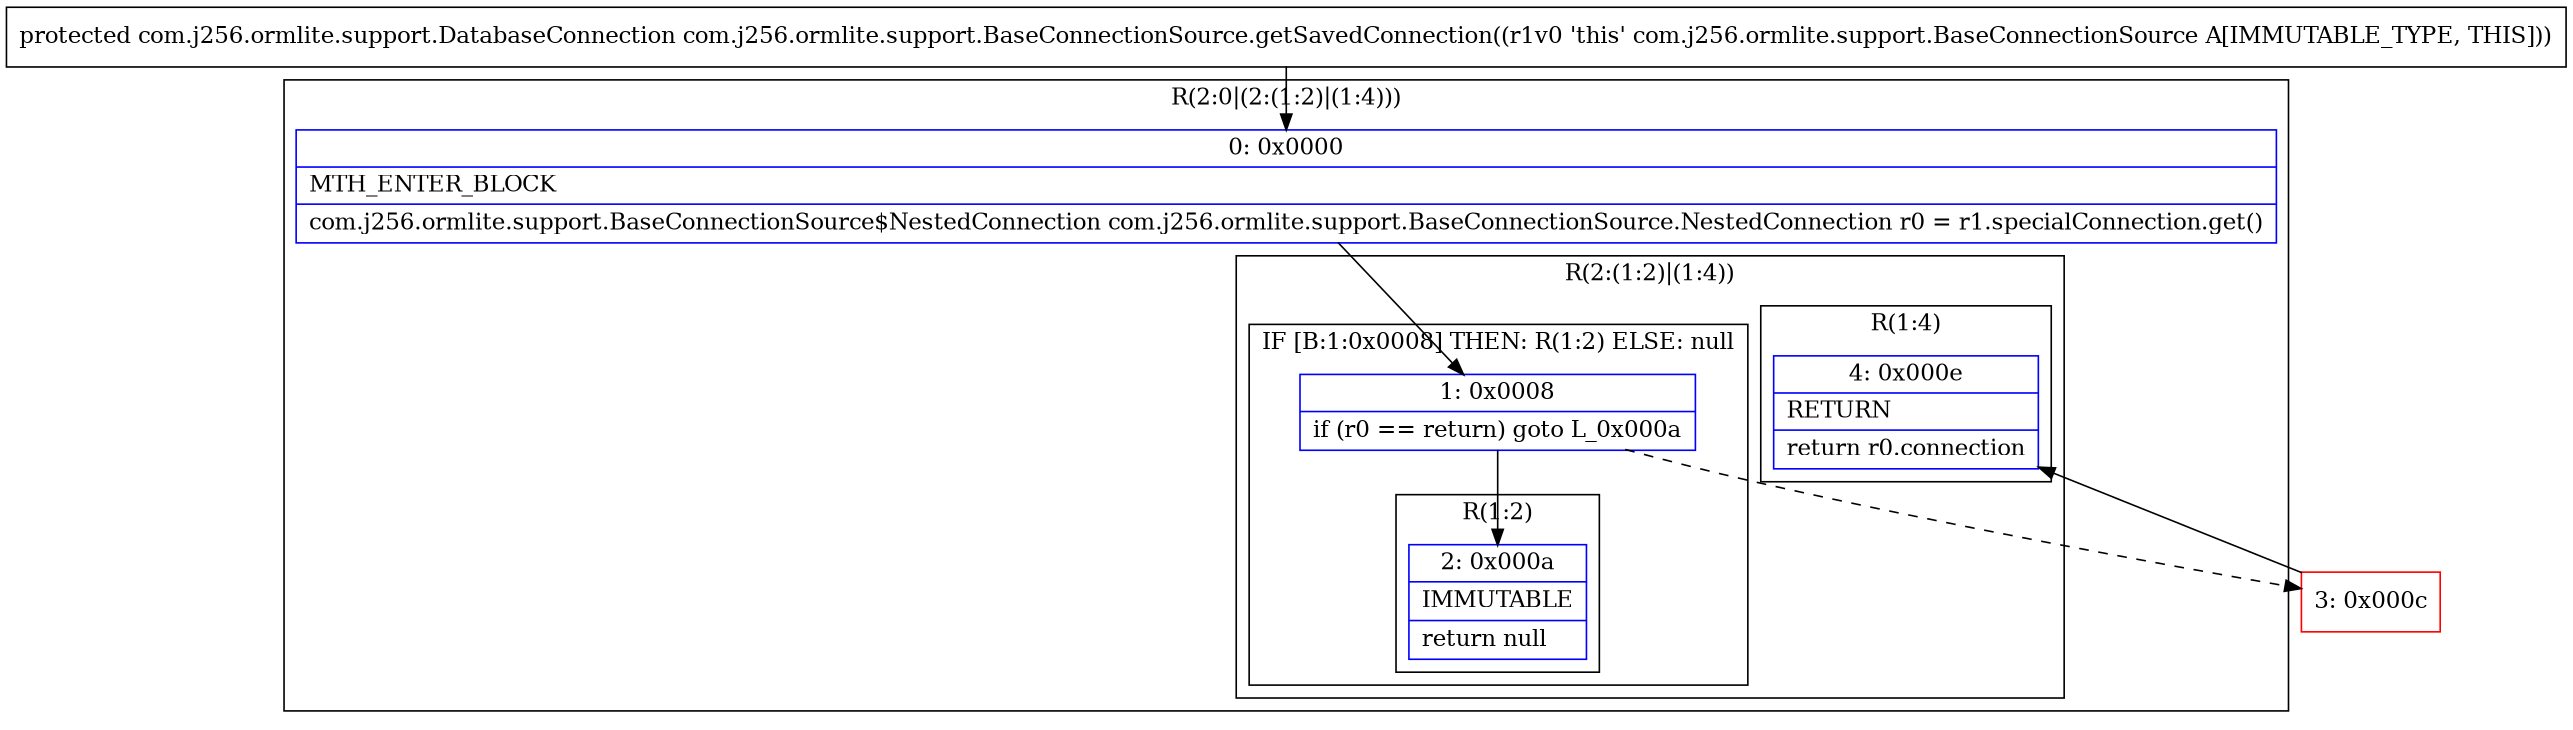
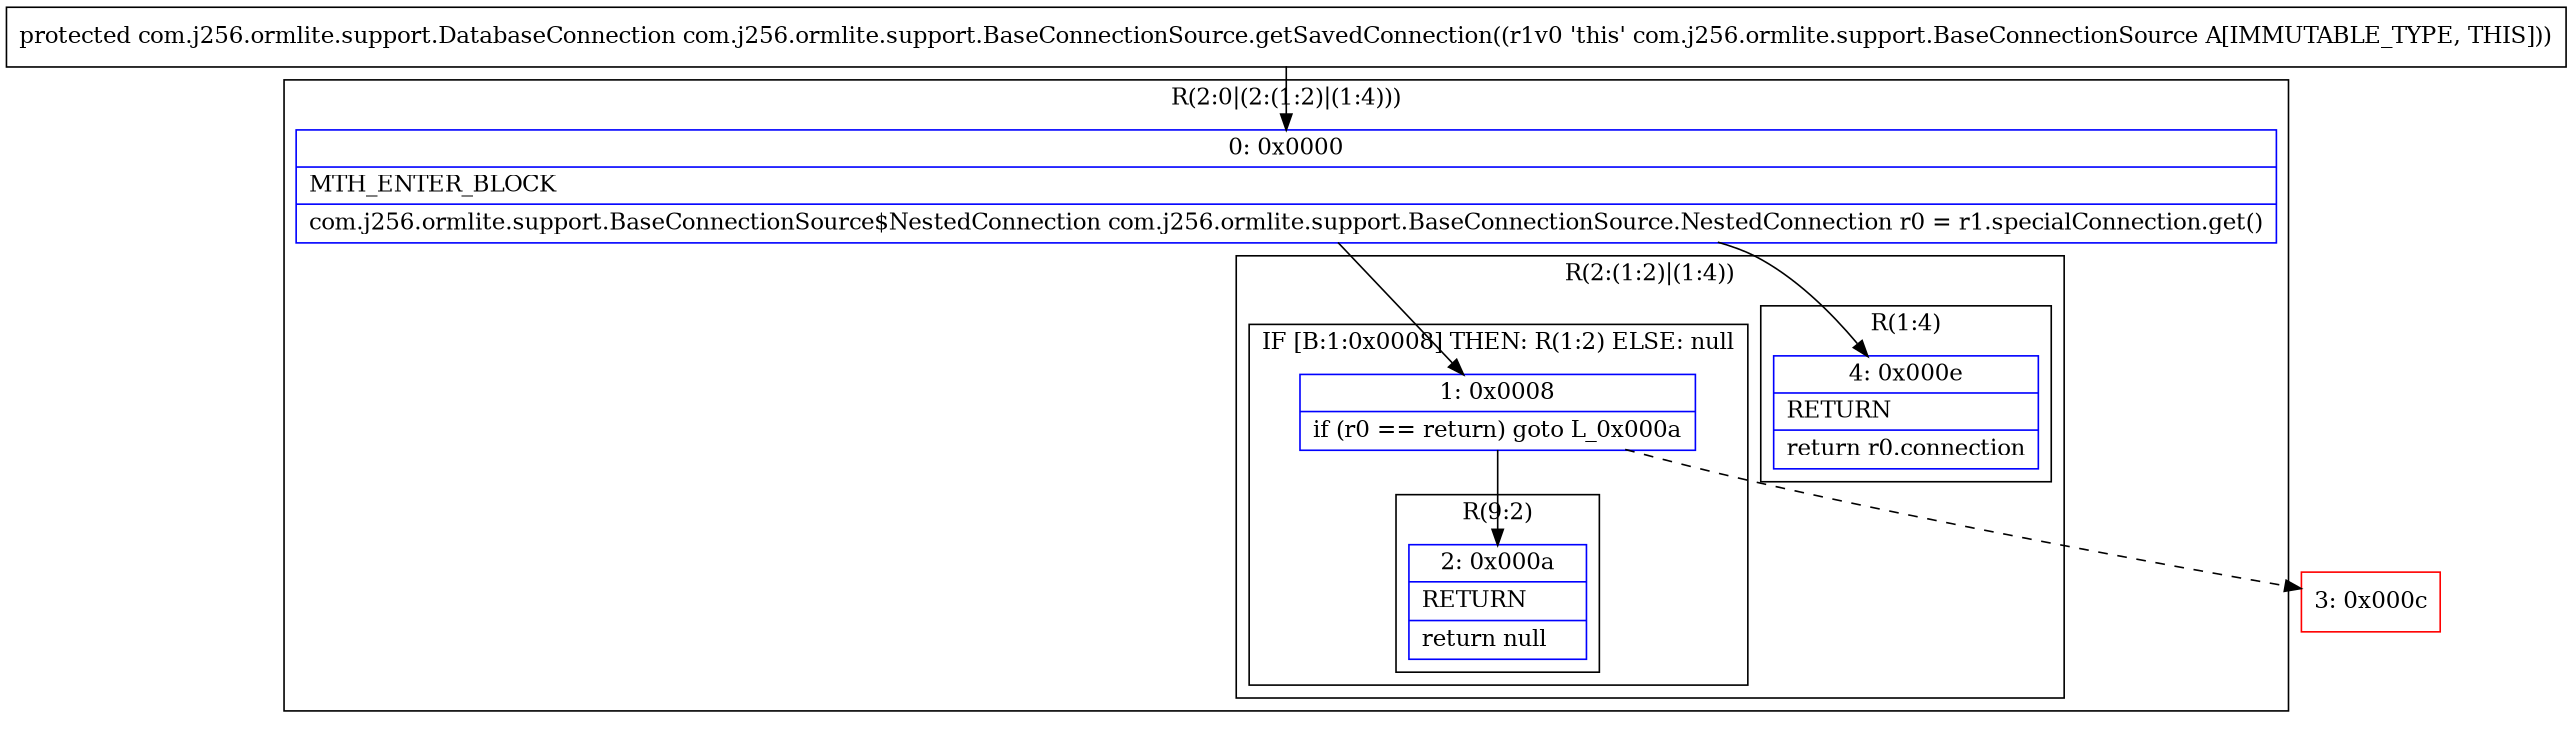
  digraph {
    node [color=blue shape=record]
-   n1 [label="{2\:\ 0x000a|IMMUTABLE\l|return null\l}"]
+   n1 [label="{2\:\ 0x000a|RETURN\l|return null\l}"]
    n2 [label="{1\:\ 0x0008|if (r0 == return) goto L_0x000a\l}"]
    n3 [label="{4\:\ 0x000e|RETURN\l|return r0.connection\l}"]
    n4 [label="{0\:\ 0x0000|MTH_ENTER_BLOCK\l|com.j256.ormlite.support.BaseConnectionSource$NestedConnection com.j256.ormlite.support.BaseConnectionSource.NestedConnection r0 = r1.specialConnection.get()\l}"]
    n5 [color=red label="{3\:\ 0x000c}"]
    n6 [label="{protected com.j256.ormlite.support.DatabaseConnection com.j256.ormlite.support.BaseConnectionSource.getSavedConnection((r1v0 'this' com.j256.ormlite.support.BaseConnectionSource A[IMMUTABLE_TYPE, THIS])) }" color=""]
    subgraph cluster_1 {
      label="R(2:0|(2:(1:2)|(1:4)))"
      n4
      subgraph cluster_2 {
        label="R(2:(1:2)|(1:4))"
        subgraph cluster_3 {
          label="IF [B:1:0x0008] THEN: R(1:2) ELSE: null"
          n2
          subgraph cluster_4 {
-           label="R(1:2)"
+           label="R(9:2)"
            n1
          }
        }
        subgraph cluster_5 {
          label="R(1:4)"
          n3
        }
      }
    }
    n2 -> n1
    n2 -> n5 [style=dashed]
    n4 -> n2
-   n5 -> n3
+   n4 -> n3
    n6 -> n4
  }
